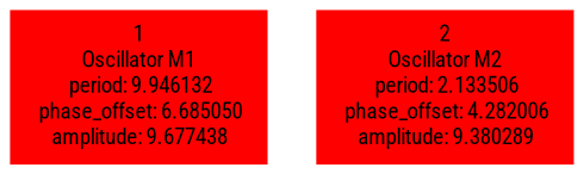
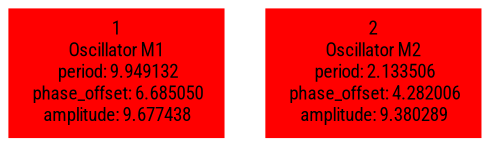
  digraph {
    forcelabels=true
    fontname="Roboto Condensed"
    node [color=red fontsize=8 shape=box style=filled fontname="Roboto Condensed"]
-   n1 [label=<1<BR />Oscillator M1<BR /> period: 9.946132<BR /> phase_offset: 6.685050<BR /> amplitude: 9.677438>]
+   n1 [label=<1<BR />Oscillator M1<BR /> period: 9.949132<BR /> phase_offset: 6.685050<BR /> amplitude: 9.677438>]
    n2 [label=<2<BR />Oscillator M2<BR /> period: 2.133506<BR /> phase_offset: 4.282006<BR /> amplitude: 9.380289>]
  }
